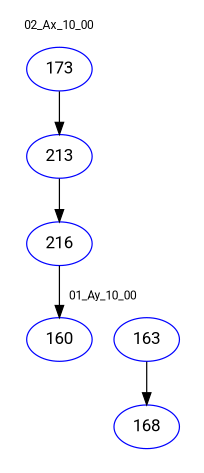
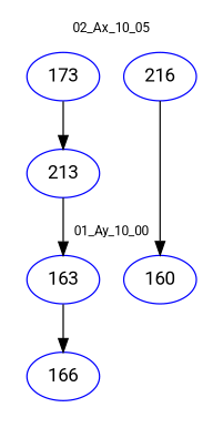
  digraph {
    fontname=Roboto
    node [color=blue fontname=Roboto]
    edge [color=black fontname=Roboto]
    n1 [label=213]
    n2 [label=173]
    n3 [label=216]
    n4 [label=163]
    n5 [label=160]
-   n6 [label=168]
+   n6 [label=166]
    subgraph cluster_1 {
      color=white
      fontsize=10
-     label="02_Ax_10_00"
+     label="02_Ax_10_05"
      n1
      n2
      n3
    }
    subgraph cluster_2 {
      color=white
      fontsize=10
      label="01_Ay_10_00"
      n4
      n5
      n6
    }
-   n1 -> n3
+   n1 -> n4
    n2 -> n1
    n3 -> n5
    n4 -> n6
  }
